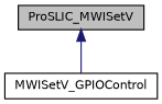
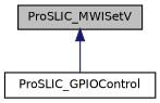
  digraph {
    rankdir=TB
    node [color=black fontname=Helvetica fontsize=10 shape=record style=filled]
    n1 [fillcolor=grey75 fontcolor=black height=0.2 label=ProSLIC_MWISetV width=0.4]
-   n2 [fillcolor=white height=0.2 label=MWISetV_GPIOControl width=0.4]
+   n2 [fillcolor=white height=0.2 label=ProSLIC_GPIOControl width=0.4]
    n1 -> n2 [color=midnightblue dir=back fontname=Helvetica fontsize=10 labelfontname=Helvetica labelfontsize=10 style=solid]
  }
